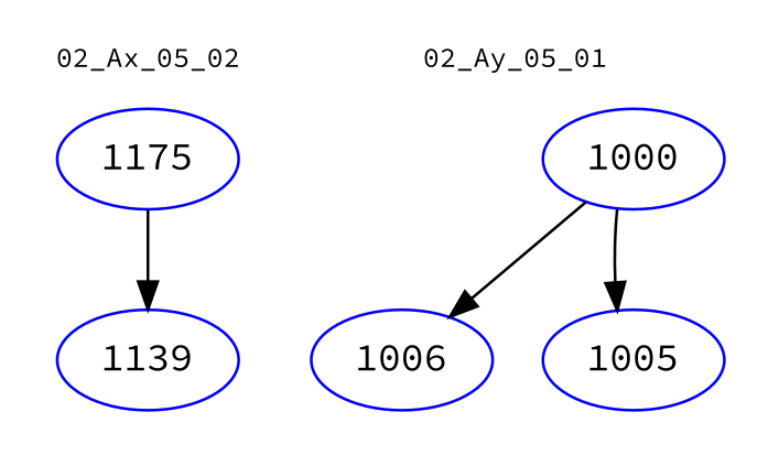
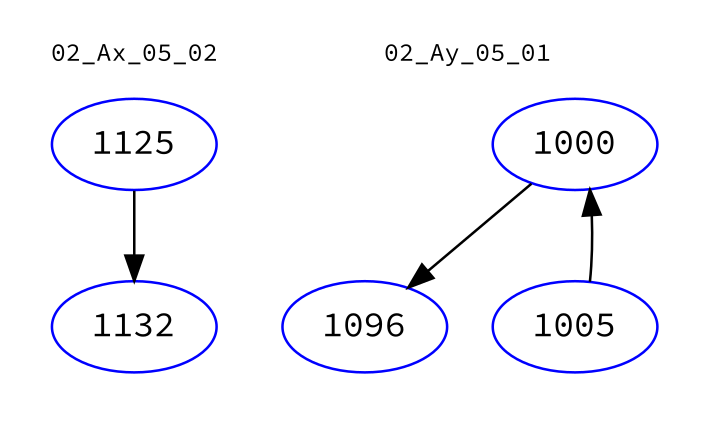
  digraph {
    fontname="Source Code Pro"
    node [color=blue fontname="Source Code Pro"]
    edge [color=black fontname="Source Code Pro"]
-   n1 [label=1175]
-   n2 [label=1139]
+   n1 [label=1125]
+   n2 [label=1132]
    n3 [label=1000]
-   n4 [label=1006]
+   n4 [label=1096]
    n5 [label=1005]
    subgraph cluster_1 {
      color=white
      fontsize=10
      label="02_Ax_05_02"
      n1
      n2
    }
    subgraph cluster_2 {
      color=white
      fontsize=10
      label="02_Ay_05_01"
      n3
      n4
      n5
    }
    n1 -> n2
    n3 -> n4
-   n3 -> n5
+   n5 -> n3
  }
